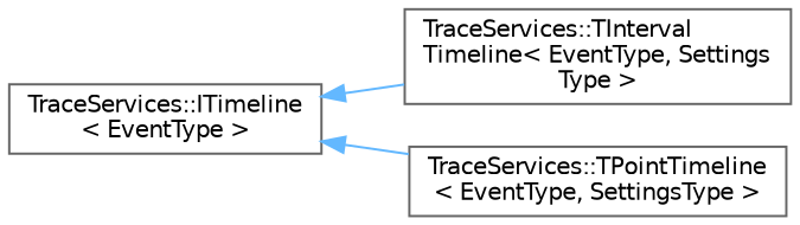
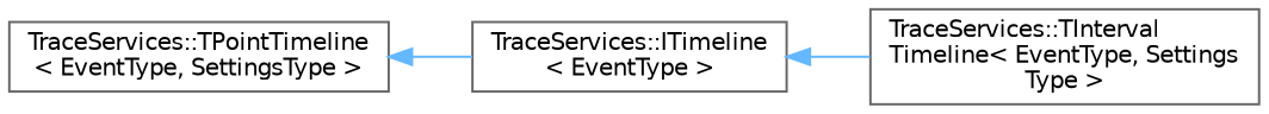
  digraph {
    rankdir=LR
    node [color=grey40 fillcolor=white fontname=Helvetica fontsize=10 shape=box style=filled]
    edge [color=steelblue1 dir=back fontname=Helvetica fontsize=10 labelfontname=Helvetica labelfontsize=10 style=solid]
    n1 [height=0.2 label="TraceServices::ITimeline\l\< EventType \>" width=0.4]
    n2 [height=0.2 label="TraceServices::TInterval\lTimeline\< EventType, Settings\lType \>" width=0.4]
    n3 [height=0.2 label="TraceServices::TPointTimeline\l\< EventType, SettingsType \>" width=0.4]
    n1 -> n2
-   n1 -> n3
+   n3 -> n1
  }
